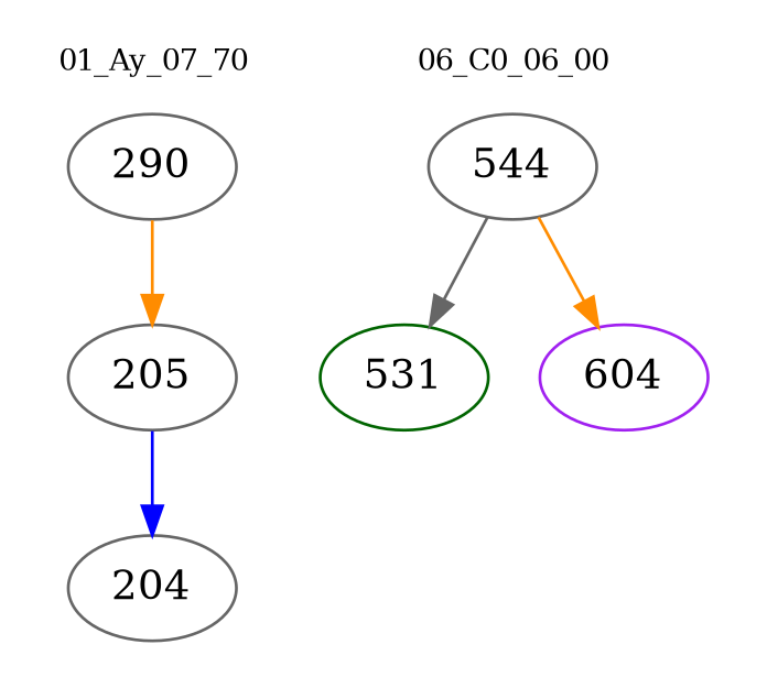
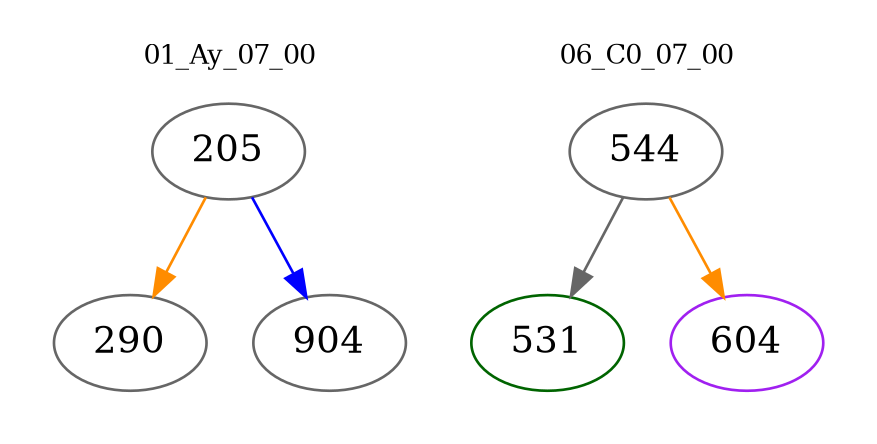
  digraph {
    node [color=gray40]
    edge [color=darkorange]
    n1 [label=205]
    n2 [label=290]
-   n3 [label=204]
+   n3 [label=904]
    n4 [label=544]
    n5 [color=darkgreen label=531]
    n6 [color=purple label=604]
    subgraph cluster_1 {
      color=white
      fontsize=10
-     label="01_Ay_07_70"
+     label="01_Ay_07_00"
      n1
      n2
      n3
    }
    subgraph cluster_2 {
      color=white
      fontsize=10
-     label="06_C0_06_00"
+     label="06_C0_07_00"
      n4
      n5
      n6
    }
-   n2 -> n1
+   n1 -> n2
    n1 -> n3 [color=blue]
    n4 -> n5 [color=gray40]
    n4 -> n6
  }
